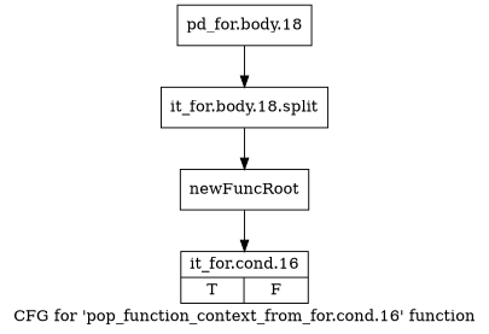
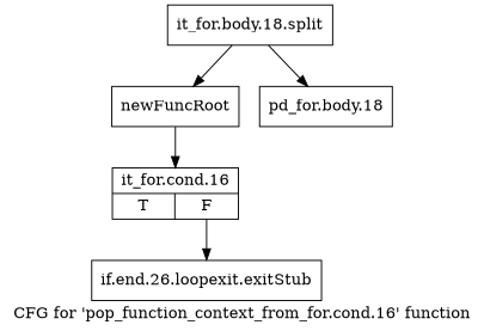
  digraph {
    label="CFG for 'pop_function_context_from_for.cond.16' function"
    node [shape=record]
    n1 [label="{newFuncRoot}"]
    n2 [label="{it_for.cond.16|{<s0>T|<s1>F}}"]
+   n3 [label="{if.end.26.loopexit.exitStub}"]
    n4 [label="{pd_for.body.18}"]
    n5 [label="{it_for.body.18.split}"]
    n1 -> n2
-   n4 -> n5
+   n2 -> n3 [tailport=s1]
+   n5 -> n4
    n5 -> n1
  }
